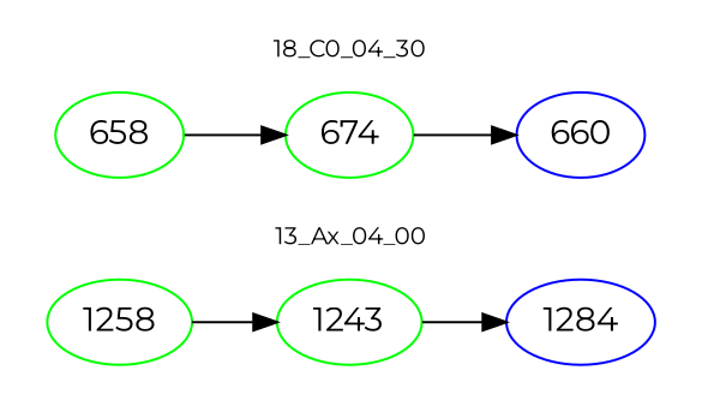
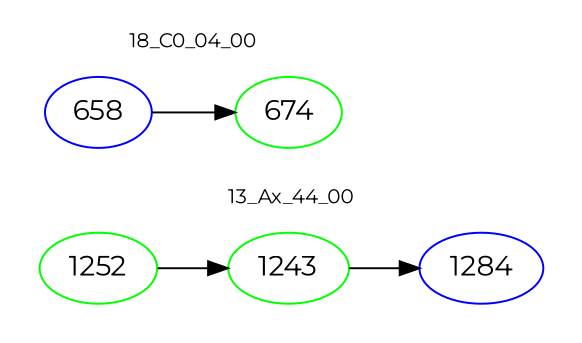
  digraph {
    fontname=Montserrat
    rankdir=LR
    node [color=green fontname=Montserrat]
    edge [color=black fontname=Montserrat]
-   n1 [label=1258]
+   n1 [label=1252]
    n2 [label=1243]
    n3 [color=blue label=1284]
-   n4 [label=658]
+   n4 [color=blue label=658]
    n5 [label=674]
-   n6 [color=blue label=660]
    subgraph cluster_1 {
      color=white
      fontsize=10
-     label="13_Ax_04_00"
+     label="13_Ax_44_00"
      n1
      n2
      n3
    }
    subgraph cluster_2 {
      color=white
      fontsize=10
-     label="18_C0_04_30"
+     label="18_C0_04_00"
      n4
      n5
-     n6
    }
    n1 -> n2
    n2 -> n3
    n4 -> n5
-   n5 -> n6
  }
